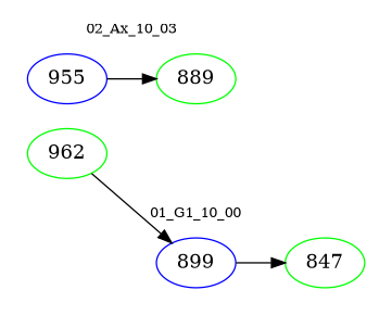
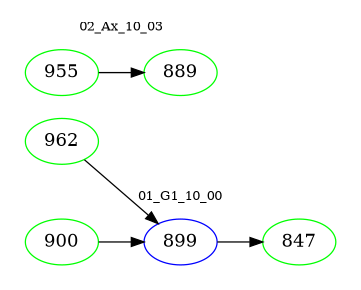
  digraph {
    rankdir=LR
    node [color=green]
    edge [color=black]
    n1 [label=962]
-   n2 [color=blue label=955]
+   n2 [label=955]
    n3 [label=889]
+   n4 [label=900]
    n5 [color=blue label=899]
    n6 [label=847]
    subgraph cluster_1 {
      color=white
      fontsize=10
      label="02_Ax_10_03"
      n1
      n2
      n3
    }
    subgraph cluster_2 {
      color=white
      fontsize=10
      label="01_G1_10_00"
+     n4
      n5
      n6
    }
    n1 -> n5
    n2 -> n3
+   n4 -> n5
    n5 -> n6
  }
